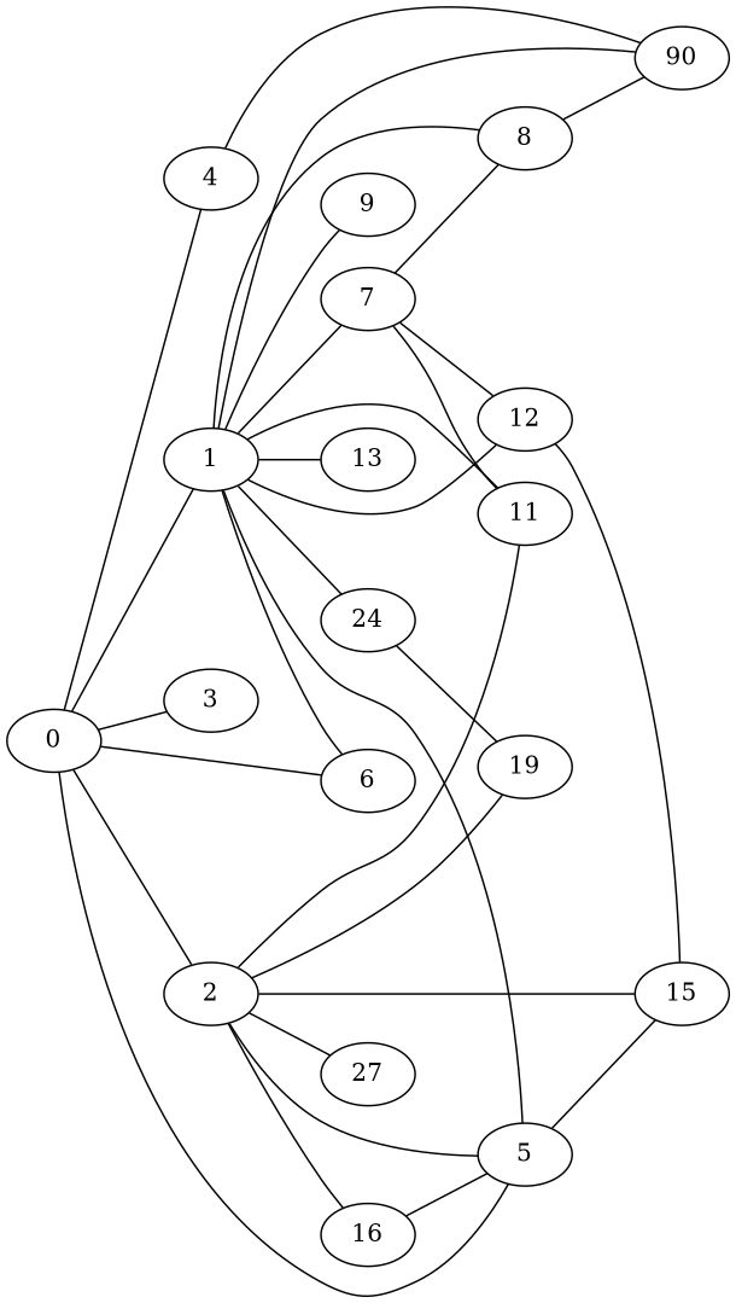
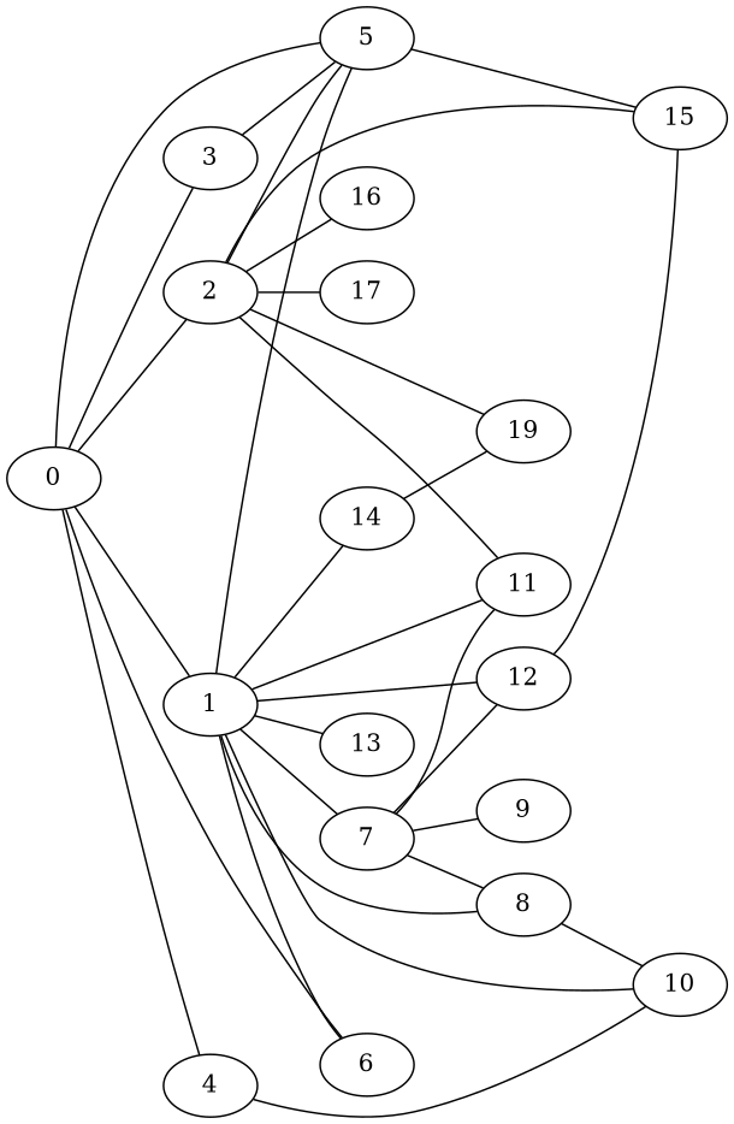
  graph {
    rankdir=LR
    0
    1
    2
    3
    4
    5
    6
    7
    8
    9
-   10 [label=90]
+   10
    11
    12
    13
-   14 [label=24]
+   14
    15
    16
-   17 [label=27]
+   17
    19
    0 -- 1
    0 -- 2
    0 -- 3
    0 -- 4
    0 -- 5
    0 -- 6
    1 -- 5
    1 -- 6
    1 -- 7
    1 -- 8
-   1 -- 9
+   7 -- 9
    1 -- 10
    1 -- 11
    1 -- 12
    1 -- 13
    1 -- 14
    2 -- 5
    2 -- 11
    2 -- 15
    2 -- 16
    2 -- 17
    2 -- 19
-   16 -- 5
+   3 -- 5
    4 -- 10
    5 -- 15
    7 -- 8
    7 -- 11
    7 -- 12
    8 -- 10
    12 -- 15
    14 -- 19
  }
